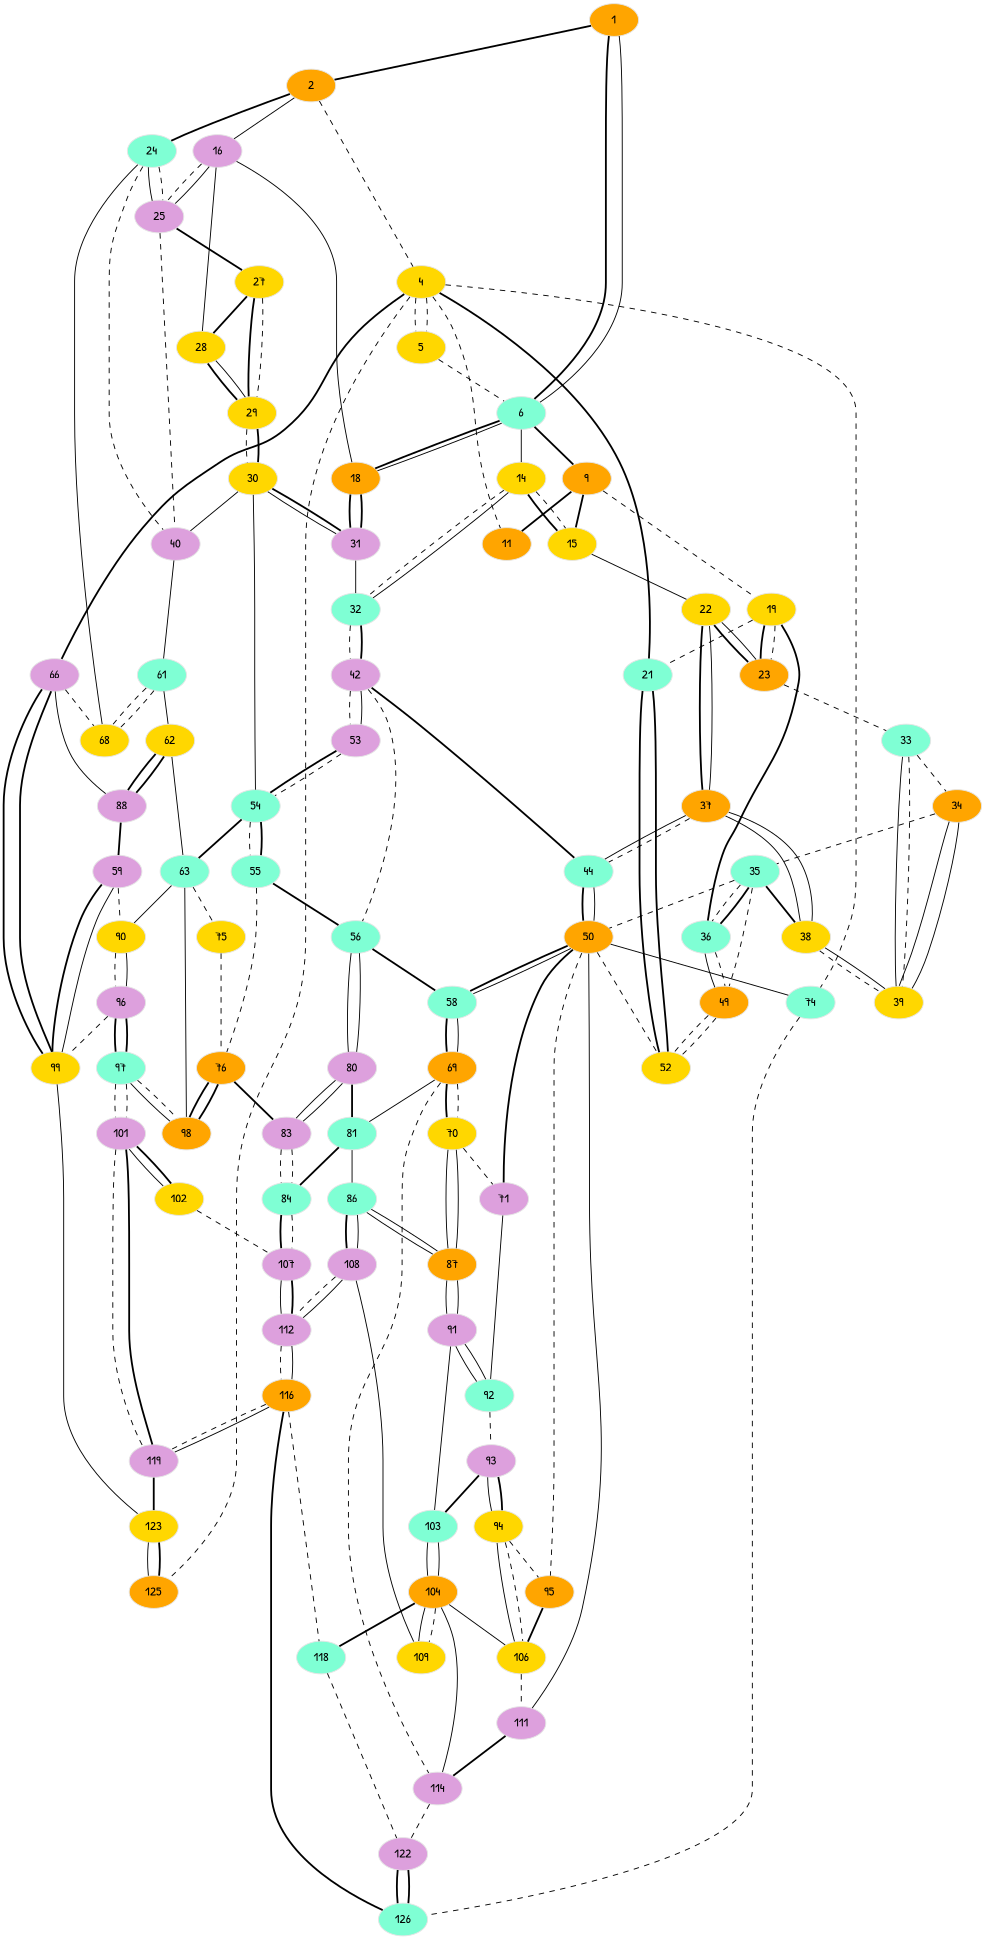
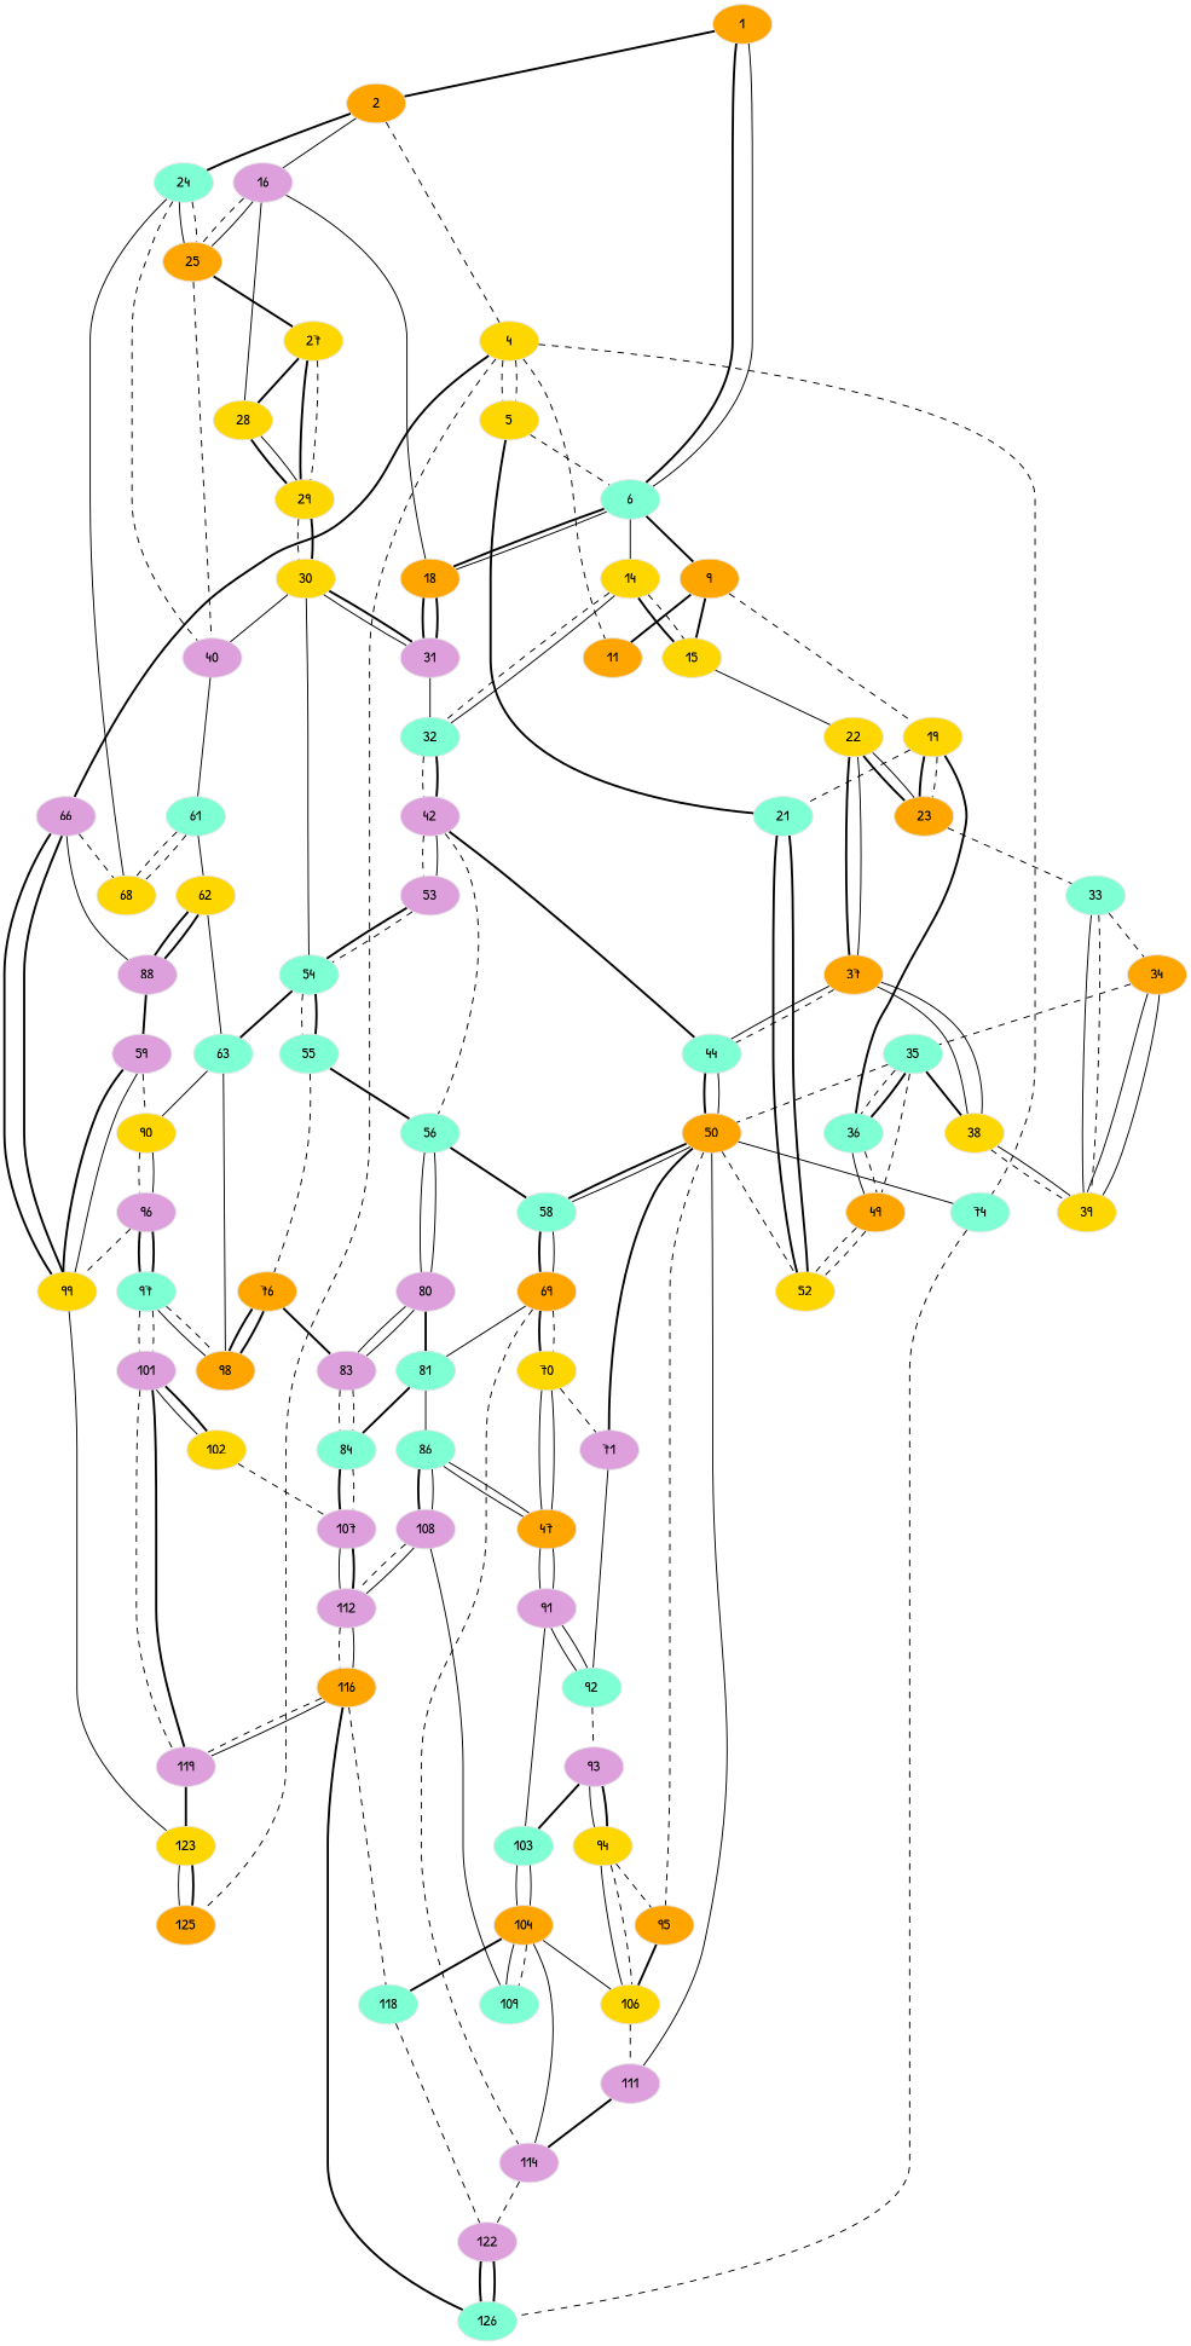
  graph {
    fontname="Patrick Hand"
    node [color=gray90 fillcolor=gold fontname="Patrick Hand" style=filled]
    edge [fontname="Patrick Hand" style=solid]
    1 [fillcolor=orange]
    2 [fillcolor=orange super="+3"]
    6 [fillcolor=aquamarine super="+7"]
    4 [super="+65+10"]
    16 [fillcolor=plum super="+17"]
    24 [fillcolor=aquamarine super="+46"]
    9 [fillcolor=orange super="+12"]
    14
    18 [fillcolor=orange]
    5
    11 [fillcolor=orange]
    21 [fillcolor=aquamarine]
    66 [fillcolor=plum super="+67"]
    74 [fillcolor=aquamarine super="+121"]
    125 [fillcolor=orange]
-   25 [fillcolor=plum super="+26"]
+   25 [fillcolor=orange super="+26"]
    28
    40 [fillcolor=plum super="+47"]
    68
    52
    88 [fillcolor=plum]
    99 [super="+100"]
    126 [fillcolor=aquamarine]
    15
    19 [super="+20"]
    32 [fillcolor=aquamarine]
    31 [fillcolor=plum]
    22
    23 [fillcolor=orange]
    36 [fillcolor=aquamarine]
    42 [fillcolor=plum super="+43"]
    37 [fillcolor=orange]
    27
    29
    33 [fillcolor=aquamarine]
    49 [fillcolor=orange]
    38
    44 [fillcolor=aquamarine]
    34 [fillcolor=orange]
    39
    61 [fillcolor=aquamarine]
    30 [super="+41"]
    54 [fillcolor=aquamarine]
    53 [fillcolor=plum]
    56 [fillcolor=aquamarine super="+57"]
    35 [fillcolor=aquamarine super="+45"]
    50 [fillcolor=orange super="+51"]
    58 [fillcolor=aquamarine]
    71 [fillcolor=plum]
    95 [fillcolor=orange]
    111 [fillcolor=plum]
    62
    80 [fillcolor=plum]
    69 [fillcolor=orange]
    92 [fillcolor=aquamarine]
    106 [super="+110"]
    114 [fillcolor=plum super="+120"]
    55 [fillcolor=aquamarine]
    63 [fillcolor=aquamarine super="+78+64"]
    76 [fillcolor=orange super="+77"]
-   75
    90
    98 [fillcolor=orange]
    83 [fillcolor=plum]
    81 [fillcolor=aquamarine super="+85"]
    70
    n67 [fillcolor=plum label=59]
    96 [fillcolor=plum]
    123 [super="+124"]
-   87 [fillcolor=orange]
+   87 [fillcolor=orange label=47]
    84 [fillcolor=aquamarine]
    86 [fillcolor=aquamarine]
    91 [fillcolor=plum]
    93 [fillcolor=plum]
    122 [fillcolor=plum]
    107 [fillcolor=plum]
    102
    108 [fillcolor=plum]
    112 [fillcolor=plum]
-   109
+   109 [fillcolor=aquamarine]
    103 [fillcolor=aquamarine]
    97 [fillcolor=aquamarine]
    104 [fillcolor=orange super="+105"]
    94
    101 [fillcolor=plum]
    119 [fillcolor=plum]
    118 [fillcolor=aquamarine]
    116 [fillcolor=orange super="+117"]
    1 -- 2 [style=bold]
    1 -- 6 [style=bold]
    1 -- 6
    2 -- 4 [style=dashed]
    2 -- 16
    2 -- 24 [style=bold]
    6 -- 9 [style=bold]
    6 -- 14
    6 -- 18 [style=bold]
    6 -- 18
    4 -- 5 [style=dashed]
    4 -- 5 [style=dashed]
    4 -- 11 [style=dashed]
-   4 -- 21 [style=bold]
+   5 -- 21 [style=bold]
    4 -- 66 [style=bold]
    4 -- 74 [style=dashed weight=2]
    4 -- 125 [style=dashed]
    16 -- 18
    16 -- 25 [style=dashed]
    16 -- 25
    16 -- 28
    24 -- 25
    24 -- 25 [style=dashed]
    24 -- 40 [style=dashed]
    24 -- 68
    9 -- 11 [style=bold]
    9 -- 15 [style=bold]
    9 -- 19 [style=dashed]
    14 -- 15 [style=bold]
    14 -- 15 [style=dashed]
    14 -- 32 [style=dashed]
    14 -- 32
    18 -- 31 [style=bold]
    18 -- 31 [style=bold]
    5 -- 6 [style=dashed]
    21 -- 52 [style=bold]
    21 -- 52 [style=bold]
    66 -- 68 [style=dashed]
    66 -- 88
    66 -- 99 [style=bold]
    66 -- 99 [style=bold]
    74 -- 126 [style=dashed]
    25 -- 40 [style=dashed]
    25 -- 27 [style=bold]
    28 -- 29 [style=bold]
    28 -- 29
    40 -- 61
    88 -- n67 [style=bold]
    99 -- 123
    15 -- 22
    19 -- 21 [style=dashed]
    19 -- 23 [style=bold]
    19 -- 23 [style=dashed]
    19 -- 36 [style=bold]
    32 -- 42 [style=dashed]
    32 -- 42 [style=bold]
    31 -- 32
    22 -- 23 [style=bold]
    22 -- 23
    22 -- 37 [style=bold]
    22 -- 37
    23 -- 33 [style=dashed]
    36 -- 49
    36 -- 49 [style=dashed]
    42 -- 44 [style=bold]
    42 -- 53 [style=dashed]
    42 -- 53
    42 -- 56 [style=dashed]
    37 -- 38
    37 -- 38
    37 -- 44
    37 -- 44 [style=dashed]
    27 -- 28 [style=bold]
    27 -- 29 [style=bold]
    27 -- 29 [style=dashed]
    29 -- 30 [style=dashed]
    29 -- 30 [style=bold]
    33 -- 34 [style=dashed]
    33 -- 39
    33 -- 39 [style=dashed]
    49 -- 52 [style=dashed]
    49 -- 52 [style=dashed]
    38 -- 39 [style=dashed]
    38 -- 39
    44 -- 50 [style=bold]
    44 -- 50
    34 -- 39
    34 -- 39
    34 -- 35 [style=dashed]
    61 -- 68 [style=dashed]
    61 -- 68 [style=dashed]
    61 -- 62
    30 -- 40
    30 -- 31
    30 -- 31 [style=bold]
    30 -- 54
    54 -- 55 [style=dashed]
    54 -- 55 [style=bold]
    54 -- 63 [style=bold]
    53 -- 54 [style=bold]
    53 -- 54 [style=dashed]
    56 -- 58 [style=bold]
    56 -- 80
    56 -- 80
    35 -- 36 [style=dashed]
    35 -- 36 [style=bold]
    35 -- 49 [style=dashed]
    35 -- 38 [style=bold]
    35 -- 50 [style=dashed]
    50 -- 74
    50 -- 52 [style=dashed]
    50 -- 58 [style=bold]
    50 -- 58
    50 -- 71 [style=bold]
    50 -- 95 [style=dashed]
    50 -- 111
    58 -- 69 [style=bold]
    58 -- 69
    71 -- 92
    95 -- 106 [style=bold]
    111 -- 114 [style=bold]
    62 -- 88 [style=bold]
    62 -- 88 [style=bold]
    62 -- 63
    80 -- 83
    80 -- 83
    80 -- 81 [style=bold]
    69 -- 114 [style=dashed]
    69 -- 81
    69 -- 70 [style=bold]
    69 -- 70 [style=dashed]
    92 -- 93 [style=dashed]
    106 -- 111 [style=dashed]
    114 -- 122 [style=dashed]
    55 -- 56 [style=bold]
    55 -- 76 [style=dashed]
-   63 -- 75 [style=dashed weight=2]
    63 -- 90
    63 -- 98
    76 -- 98 [style=bold]
    76 -- 98 [style=bold]
    76 -- 83 [style=bold]
-   75 -- 76 [style=dashed]
    90 -- 96 [style=dashed]
    90 -- 96
    83 -- 84 [style=dashed]
    83 -- 84 [style=dashed]
    81 -- 84 [style=bold]
    81 -- 86
    70 -- 71 [style=dashed]
    70 -- 87
    70 -- 87
    n67 -- 99 [style=bold]
    n67 -- 99
    n67 -- 90 [style=dashed]
    96 -- 99 [style=dashed]
    96 -- 97 [style=bold]
    96 -- 97 [style=bold]
    123 -- 125 [weight=2]
    123 -- 125 [style=bold]
    87 -- 91
    87 -- 91
    84 -- 107 [style=bold]
    84 -- 107 [style=dashed]
    86 -- 87
    86 -- 87
    86 -- 108 [style=bold]
    86 -- 108
    91 -- 92
    91 -- 92
    91 -- 103
    93 -- 103 [style=bold]
    93 -- 94
    93 -- 94 [style=bold]
    122 -- 126 [style=bold]
    122 -- 126 [style=bold]
    107 -- 112
    107 -- 112 [style=bold]
    102 -- 107 [style=dashed]
    108 -- 112 [style=dashed]
    108 -- 112
    108 -- 109
    112 -- 116 [style=dashed]
    112 -- 116
    103 -- 104
    103 -- 104
    97 -- 98
    97 -- 98 [style=dashed]
    97 -- 101 [style=dashed]
    97 -- 101 [style=dashed]
    104 -- 106
    104 -- 114
    104 -- 109 [weight=2]
    104 -- 109 [style=dashed]
    104 -- 118 [style=bold]
    94 -- 95 [style=dashed]
    94 -- 106
    94 -- 106 [style=dashed]
    101 -- 102
    101 -- 102 [style=bold]
    101 -- 119 [style=dashed]
    101 -- 119 [style=bold]
    119 -- 123 [style=bold]
    118 -- 122 [style=dashed]
    116 -- 126 [style=bold]
    116 -- 119 [style=dashed]
    116 -- 119
    116 -- 118 [style=dashed]
  }
